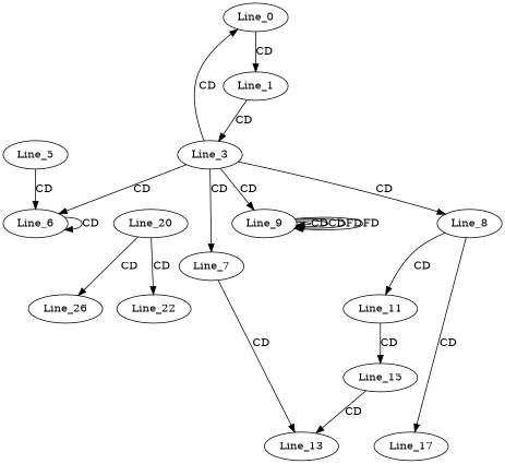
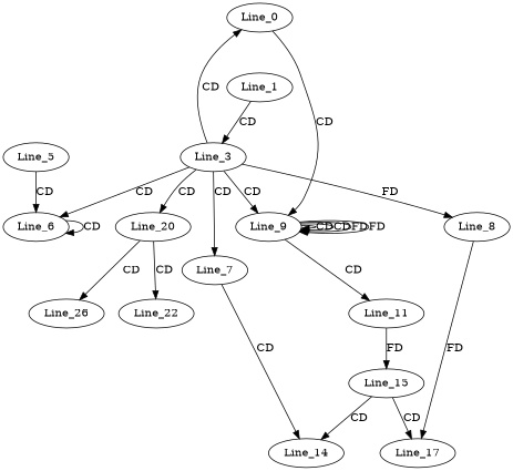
  digraph {
    Line_0
    Line_1
    Line_3
    Line_6
    Line_7
    Line_8
    Line_9
    Line_20
    Line_5
-   Line_13
+   Line_13 [label=Line_14]
    Line_17
    Line_11
    Line_22
    Line_26
    Line_15
-   Line_0 -> Line_1 [label=CD]
+   Line_0 -> Line_9 [label=CD]
    Line_1 -> Line_3 [label=CD]
    Line_3 -> Line_0 [label=CD]
    Line_3 -> Line_6 [label=CD]
    Line_3 -> Line_7 [label=CD]
-   Line_3 -> Line_8 [label=CD]
+   Line_3 -> Line_8 [label=FD]
    Line_3 -> Line_9 [label=CD]
+   Line_3 -> Line_20 [label=CD]
    Line_6 -> Line_6 [label=CD]
    Line_7 -> Line_13 [label=CD]
-   Line_8 -> Line_17 [label=CD]
+   Line_8 -> Line_17 [label=FD]
    Line_9 -> Line_9 [label=CD]
    Line_9 -> Line_9 [label=CD]
    Line_9 -> Line_9 [label=FD]
    Line_9 -> Line_9 [label=FD]
-   Line_8 -> Line_11 [label=CD]
+   Line_9 -> Line_11 [label=CD]
    Line_20 -> Line_22 [label=CD]
    Line_20 -> Line_26 [label=CD]
    Line_5 -> Line_6 [label=CD]
-   Line_11 -> Line_15 [label=CD]
+   Line_11 -> Line_15 [label=FD]
    Line_15 -> Line_13 [label=CD]
+   Line_15 -> Line_17 [label=CD]
  }
